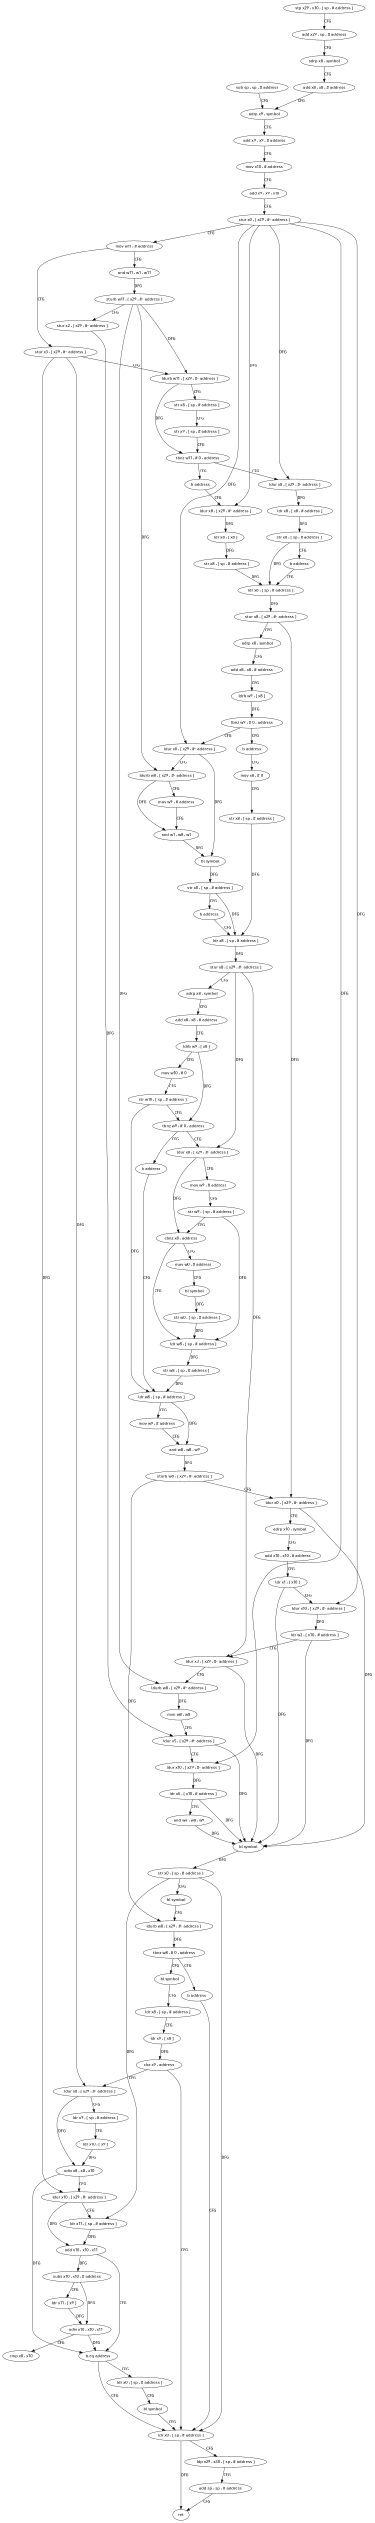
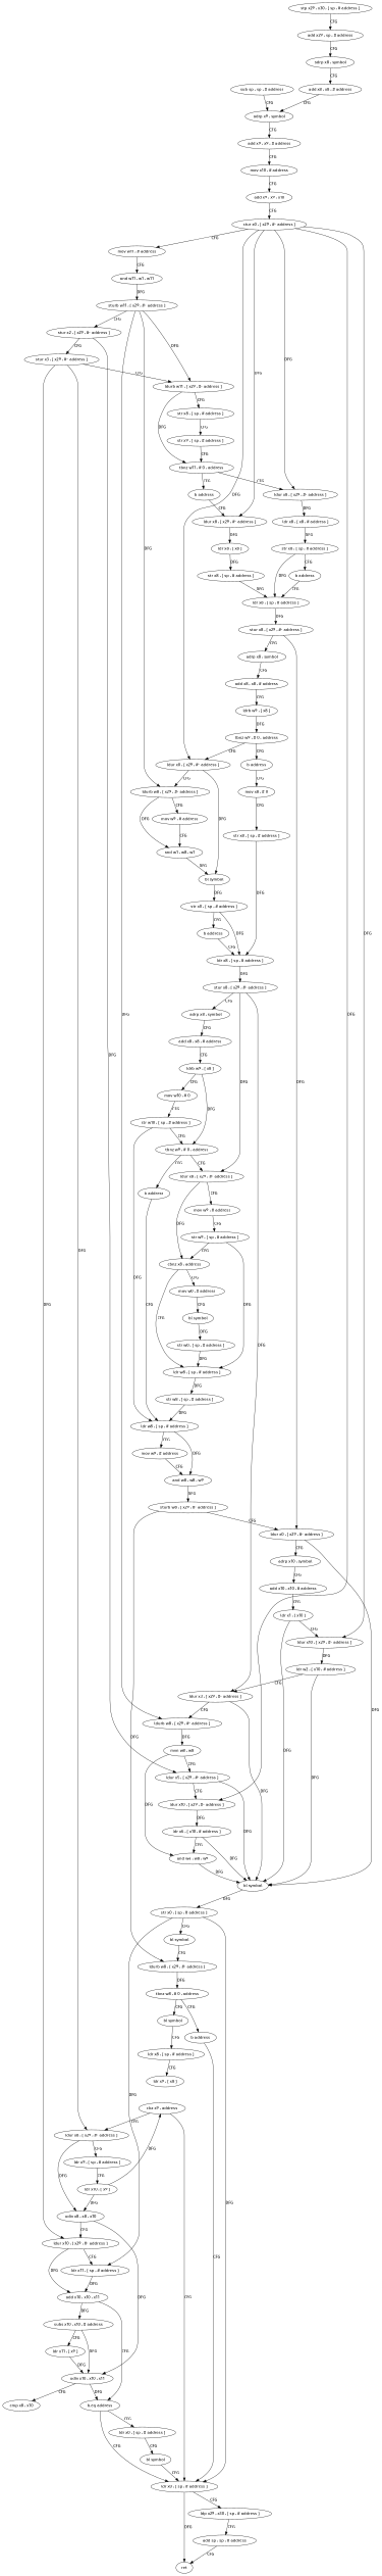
  digraph {
    fontname="Fira Sans"
    node [fontname="Fira Sans"]
    edge [fontname="Fira Sans"]
    n1 [label="sub sp , sp , # address"]
    n2 [label="adrp x9 , symbol"]
    n3 [label="stp x29 , x30 , [ sp , # address ]"]
    n4 [label="add x29 , sp , # address"]
    n5 [label="adrp x8 , symbol"]
    n6 [label="add x8 , x8 , # address"]
    n7 [label="add x9 , x9 , # address"]
    n8 [label="mov x10 , # address"]
    n9 [label="add x9 , x9 , x10"]
    n10 [label="stur x0 , [ x29 , #- address ]"]
    n11 [label="mov w11 , # address"]
    n12 [label="ldur x8 , [ x29 , #- address ]"]
    n13 [label="ldur x8 , [ x29 , #- address ]"]
    n14 [label="ldur x0 , [ x29 , #- address ]"]
    n15 [label="ldur x10 , [ x29 , #- address ]"]
    n16 [label="ldur x10 , [ x29 , #- address ]"]
    n17 [label="and w11 , w1 , w11"]
    n18 [label="ldr x8 , [ x8 , # address ]"]
    n19 [label="ldr x8 , [ x8 ]"]
    n20 [label="ldurb w8 , [ x29 , #- address ]"]
    n21 [label="bl symbol"]
    n22 [label="ldr w2 , [ x10 , # address ]"]
    n23 [label="ldr x6 , [ x10 , # address ]"]
    n24 [label="sturb w11 , [ x29 , #- address ]"]
    n25 [label="stur x2 , [ x29 , #- address ]"]
    n26 [label="ldurb w11 , [ x29 , #- address ]"]
    n27 [label="ldurb w8 , [ x29 , #- address ]"]
    n28 [label="stur x3 , [ x29 , #- address ]"]
    n29 [label="ldur x5 , [ x29 , #- address ]"]
    n30 [label="str x8 , [ sp , # address ]"]
    n31 [label="tbnz w11 , # 0 , address"]
    n32 [label="mov w9 , # address"]
    n33 [label="and w1 , w8 , w1"]
    n34 [label="mvn w8 , w8"]
    n35 [label="ldur x8 , [ x29 , #- address ]"]
    n36 [label="ldur x10 , [ x29 , #- address ]"]
    n37 [label="bl symbol"]
    n38 [label="ldr x9 , [ sp , # address ]"]
    n39 [label="udiv x8 , x8 , x10"]
    n40 [label="ldr x11 , [ sp , # address ]"]
    n41 [label="add x10 , x10 , x11"]
    n42 [label="str x9 , [ sp , # address ]"]
    n43 [label="b address"]
    n44 [label="str x8 , [ sp , # address ]"]
    n45 [label="b address"]
    n46 [label="ldr x8 , [ sp , # address ]"]
    n47 [label="stur x8 , [ x29 , #- address ]"]
    n48 [label="adrp x8 , symbol"]
    n49 [label="ldur x0 , [ x29 , #- address ]"]
    n50 [label="str x8 , [ sp , # address ]"]
    n51 [label="add x8 , x8 , # address"]
    n52 [label="adrp x10 , symbol"]
    n53 [label="ldrb w9 , [ x8 ]"]
    n54 [label="tbnz w9 , # 0 , address"]
    n55 [label="b address"]
    n56 [label="mov x8 , # 0"]
    n57 [label="str x0 , [ sp , # address ]"]
    n58 [label="str x8 , [ sp , # address ]"]
    n59 [label="b address"]
    n60 [label="ldr x8 , [ sp , # address ]"]
    n61 [label="stur x8 , [ x29 , #- address ]"]
    n62 [label="adrp x8 , symbol"]
    n63 [label="ldur x8 , [ x29 , #- address ]"]
    n64 [label="ldur x3 , [ x29 , #- address ]"]
    n65 [label="add x8 , x8 , # address"]
    n66 [label="mov w9 , # address"]
    n67 [label="cbnz x8 , address"]
    n68 [label="ldrb w9 , [ x8 ]"]
    n69 [label="mov w10 , # 0"]
    n70 [label="tbnz w9 , # 0 , address"]
    n71 [label="str w10 , [ sp , # address ]"]
    n72 [label="b address"]
    n73 [label="ldr w8 , [ sp , # address ]"]
    n74 [label="mov w9 , # address"]
    n75 [label="and w8 , w8 , w9"]
    n76 [label="str w9 , [ sp , # address ]"]
    n77 [label="ldr w8 , [ sp , # address ]"]
    n78 [label="mov w0 , # address"]
    n79 [label="str w8 , [ sp , # address ]"]
    n80 [label="bl symbol"]
    n81 [label="str w0 , [ sp , # address ]"]
    n82 [label="sturb w8 , [ x29 , #- address ]"]
    n83 [label="ldurb w8 , [ x29 , #- address ]"]
    n84 [label="tbnz w8 , # 0 , address"]
    n85 [label="add x10 , x10 , # address"]
    n86 [label="str x0 , [ sp , # address ]"]
    n87 [label="ldr x1 , [ x10 ]"]
    n88 [label="and w4 , w8 , w9"]
    n89 [label="bl symbol"]
    n90 [label="ldr x0 , [ sp , # address ]"]
    n91 [label="ldp x29 , x30 , [ sp , # address ]"]
    n92 [label=ret]
    n93 [label="bl symbol"]
    n94 [label="b address"]
    n95 [label="ldr x8 , [ sp , # address ]"]
    n96 [label="ldr x9 , [ x8 ]"]
    n97 [label="cbz x9 , address"]
    n98 [label="add sp , sp , # address"]
    n99 [label="ldr x10 , [ x9 ]"]
    n100 [label="b.eq address"]
    n101 [label="ldr x0 , [ sp , # address ]"]
    n102 [label="subs x10 , x10 , # address"]
    n103 [label="ldr x11 , [ x9 ]"]
    n104 [label="udiv x10 , x10 , x11"]
    n105 [label="cmp x8 , x10"]
    n106 [label="bl symbol"]
    n1 -> n2 [label=CFG]
    n2 -> n7 [label=CFG]
    n3 -> n4 [label=CFG]
    n4 -> n5 [label=CFG]
    n5 -> n6 [label=CFG]
    n6 -> n2 [label=CFG]
    n7 -> n8 [label=CFG]
    n8 -> n9 [label=CFG]
    n9 -> n10 [label=CFG]
    n10 -> n11 [label=CFG]
    n10 -> n12 [label=DFG]
    n10 -> n13 [label=DFG]
    n10 -> n14 [label=DFG]
    n10 -> n15 [label=DFG]
    n10 -> n16 [label=DFG]
    n11 -> n17 [label=CFG]
    n12 -> n18 [label=DFG]
    n13 -> n19 [label=DFG]
    n14 -> n20 [label=CFG]
    n14 -> n21 [label=DFG]
    n15 -> n22 [label=DFG]
    n16 -> n23 [label=DFG]
    n17 -> n24 [label=DFG]
    n18 -> n44 [label=DFG]
    n19 -> n50 [label=DFG]
    n20 -> n32 [label=CFG]
    n20 -> n33 [label=DFG]
    n21 -> n57 [label=DFG]
    n22 -> n37 [label=DFG]
    n22 -> n64 [label=CFG]
    n23 -> n37 [label=DFG]
    n23 -> n88 [label=CFG]
    n24 -> n20 [label=DFG]
    n24 -> n25 [label=CFG]
    n24 -> n26 [label=DFG]
    n24 -> n27 [label=DFG]
-   n11 -> n28 [label=CFG]
+   n25 -> n28 [label=CFG]
    n25 -> n29 [label=DFG]
    n26 -> n30 [label=CFG]
    n26 -> n31 [label=DFG]
    n27 -> n34 [label=DFG]
    n28 -> n26 [label=CFG]
    n28 -> n35 [label=DFG]
    n28 -> n36 [label=DFG]
    n29 -> n16 [label=CFG]
    n29 -> n37 [label=DFG]
    n30 -> n42 [label=CFG]
    n31 -> n12 [label=CFG]
    n31 -> n43 [label=CFG]
    n32 -> n33 [label=CFG]
    n33 -> n21 [label=DFG]
    n34 -> n29 [label=CFG]
+   n34 -> n88 [label=DFG]
    n35 -> n38 [label=CFG]
    n35 -> n39 [label=DFG]
    n36 -> n40 [label=CFG]
    n36 -> n41 [label=DFG]
    n37 -> n86 [label=DFG]
    n38 -> n99 [label=CFG]
    n39 -> n36 [label=CFG]
-   n39 -> n100 [label=DFG]
+   n39 -> n104 [label=DFG]
    n40 -> n41 [label=DFG]
    n41 -> n100 [label=CFG]
    n41 -> n102 [label=DFG]
    n42 -> n31 [label=CFG]
    n43 -> n13 [label=CFG]
    n44 -> n45 [label=CFG]
    n44 -> n46 [label=DFG]
    n45 -> n46 [label=CFG]
    n46 -> n47 [label=DFG]
    n47 -> n48 [label=CFG]
    n47 -> n49 [label=DFG]
    n48 -> n51 [label=CFG]
    n49 -> n37 [label=DFG]
    n49 -> n52 [label=CFG]
    n50 -> n46 [label=DFG]
    n51 -> n53 [label=CFG]
    n52 -> n85 [label=CFG]
    n53 -> n54 [label=DFG]
    n54 -> n14 [label=CFG]
    n54 -> n55 [label=CFG]
    n55 -> n56 [label=CFG]
    n56 -> n58 [label=CFG]
    n57 -> n59 [label=CFG]
    n57 -> n60 [label=DFG]
    n58 -> n60 [label=DFG]
    n59 -> n60 [label=CFG]
    n60 -> n61 [label=DFG]
    n61 -> n62 [label=CFG]
    n61 -> n63 [label=DFG]
    n61 -> n64 [label=DFG]
    n62 -> n65 [label=CFG]
    n63 -> n66 [label=CFG]
    n63 -> n67 [label=DFG]
    n64 -> n27 [label=CFG]
    n64 -> n37 [label=DFG]
    n65 -> n68 [label=CFG]
    n66 -> n76 [label=CFG]
    n67 -> n77 [label=CFG]
    n67 -> n78 [label=CFG]
    n68 -> n69 [label=CFG]
    n68 -> n70 [label=DFG]
    n69 -> n71 [label=CFG]
    n70 -> n63 [label=CFG]
    n70 -> n72 [label=CFG]
    n71 -> n70 [label=CFG]
    n71 -> n73 [label=DFG]
    n72 -> n73 [label=CFG]
    n73 -> n74 [label=CFG]
    n73 -> n75 [label=DFG]
    n74 -> n75 [label=CFG]
    n75 -> n82 [label=DFG]
    n76 -> n67 [label=CFG]
    n76 -> n77 [label=DFG]
    n77 -> n79 [label=DFG]
    n78 -> n80 [label=CFG]
    n79 -> n73 [label=DFG]
    n80 -> n81 [label=DFG]
    n81 -> n77 [label=DFG]
    n82 -> n49 [label=CFG]
    n82 -> n83 [label=DFG]
    n83 -> n84 [label=DFG]
    n84 -> n93 [label=CFG]
    n84 -> n94 [label=CFG]
    n85 -> n87 [label=CFG]
    n86 -> n40 [label=DFG]
    n86 -> n89 [label=CFG]
    n86 -> n90 [label=DFG]
    n87 -> n15 [label=CFG]
    n87 -> n37 [label=DFG]
    n88 -> n37 [label=DFG]
    n89 -> n83 [label=CFG]
    n90 -> n91 [label=CFG]
    n90 -> n92 [label=DFG]
    n91 -> n98 [label=CFG]
    n93 -> n95 [label=CFG]
    n94 -> n90 [label=CFG]
    n95 -> n96 [label=CFG]
-   n96 -> n97 [label=DFG]
+   n99 -> n97 [label=DFG]
    n97 -> n35 [label=CFG]
    n97 -> n90 [label=CFG]
    n98 -> n92 [label=CFG]
    n99 -> n39 [label=DFG]
    n100 -> n90 [label=CFG]
    n100 -> n101 [label=CFG]
    n101 -> n106 [label=CFG]
    n102 -> n103 [label=CFG]
    n102 -> n104 [label=DFG]
    n103 -> n104 [label=DFG]
    n104 -> n100 [label=DFG]
    n104 -> n105 [label=CFG]
    n106 -> n90 [label=CFG]
  }
